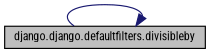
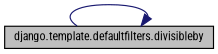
  digraph {
    rankdir=RL
    fontname="Roboto Condensed"
-   n1 [color=black fillcolor=grey75 fontcolor=black fontname="Roboto Condensed" fontsize=10 height=0.2 label="django.django.defaultfilters.divisibleby" shape=record style=filled width=0.4]
+   n1 [color=black fillcolor=grey75 fontcolor=black fontname="Roboto Condensed" fontsize=10 height=0.2 label="django.template.defaultfilters.divisibleby" shape=record style=filled width=0.4]
    n1 -> n1 [color=midnightblue dir=back fontname="Roboto Condensed" fontsize=10 labelfontname=Helvetica labelfontsize=10 style=solid]
  }
